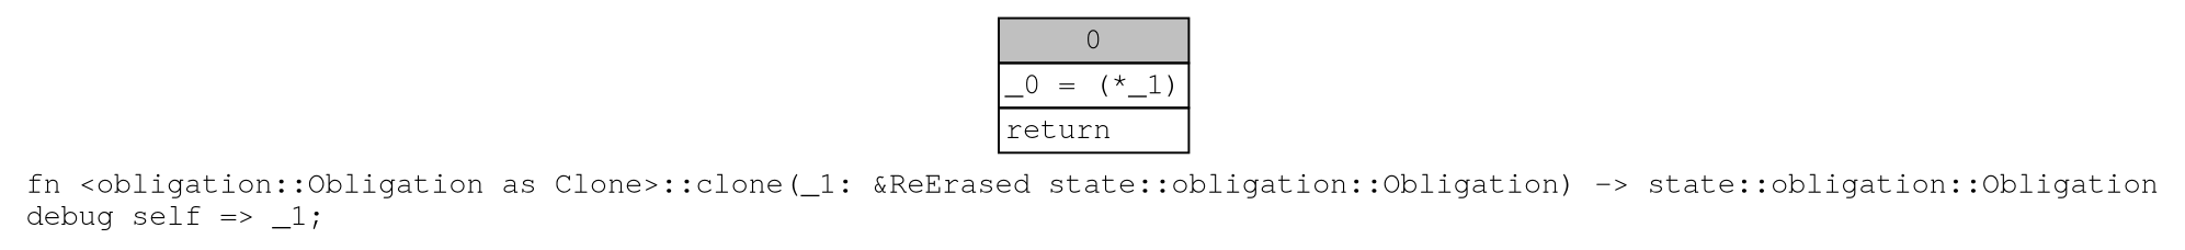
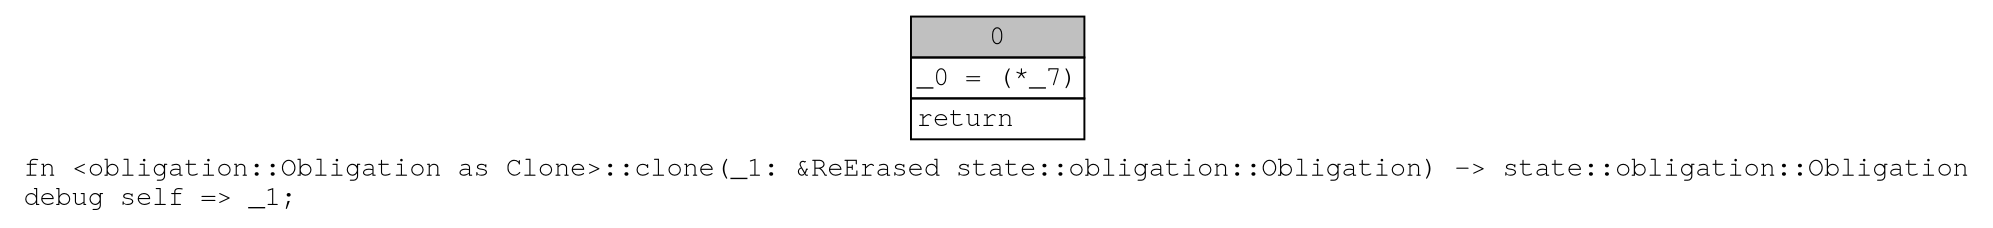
  digraph {
    fontname="Courier, monospace"
    label=<fn &lt;obligation::Obligation as Clone&gt;::clone(_1: &amp;ReErased state::obligation::Obligation) -&gt; state::obligation::Obligation<br align="left"/>debug self =&gt; _1;<br align="left"/>>
-   n1 [fontname="Courier, monospace" label=<<table border="0" cellborder="1" cellspacing="0"><tr><td bgcolor="gray" align="center" colspan="1">0</td></tr><tr><td align="left" balign="left">_0 = (*_1)<br/></td></tr><tr><td align="left">return</td></tr></table>> shape=none]
+   n1 [fontname="Courier, monospace" label=<<table border="0" cellborder="1" cellspacing="0"><tr><td bgcolor="gray" align="center" colspan="1">0</td></tr><tr><td align="left" balign="left">_0 = (*_7)<br/></td></tr><tr><td align="left">return</td></tr></table>> shape=none]
  }
